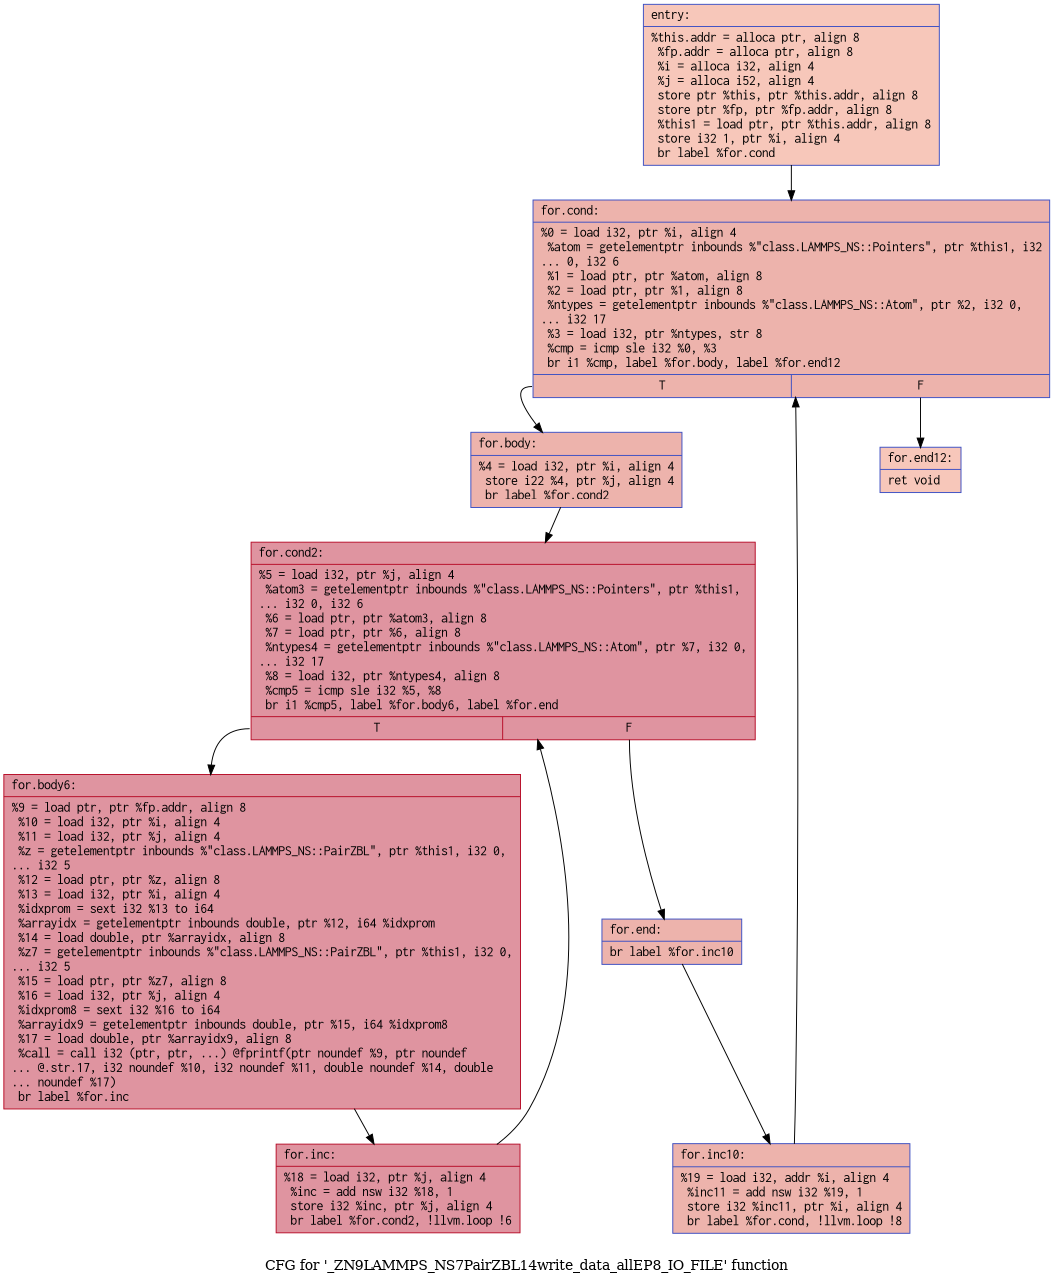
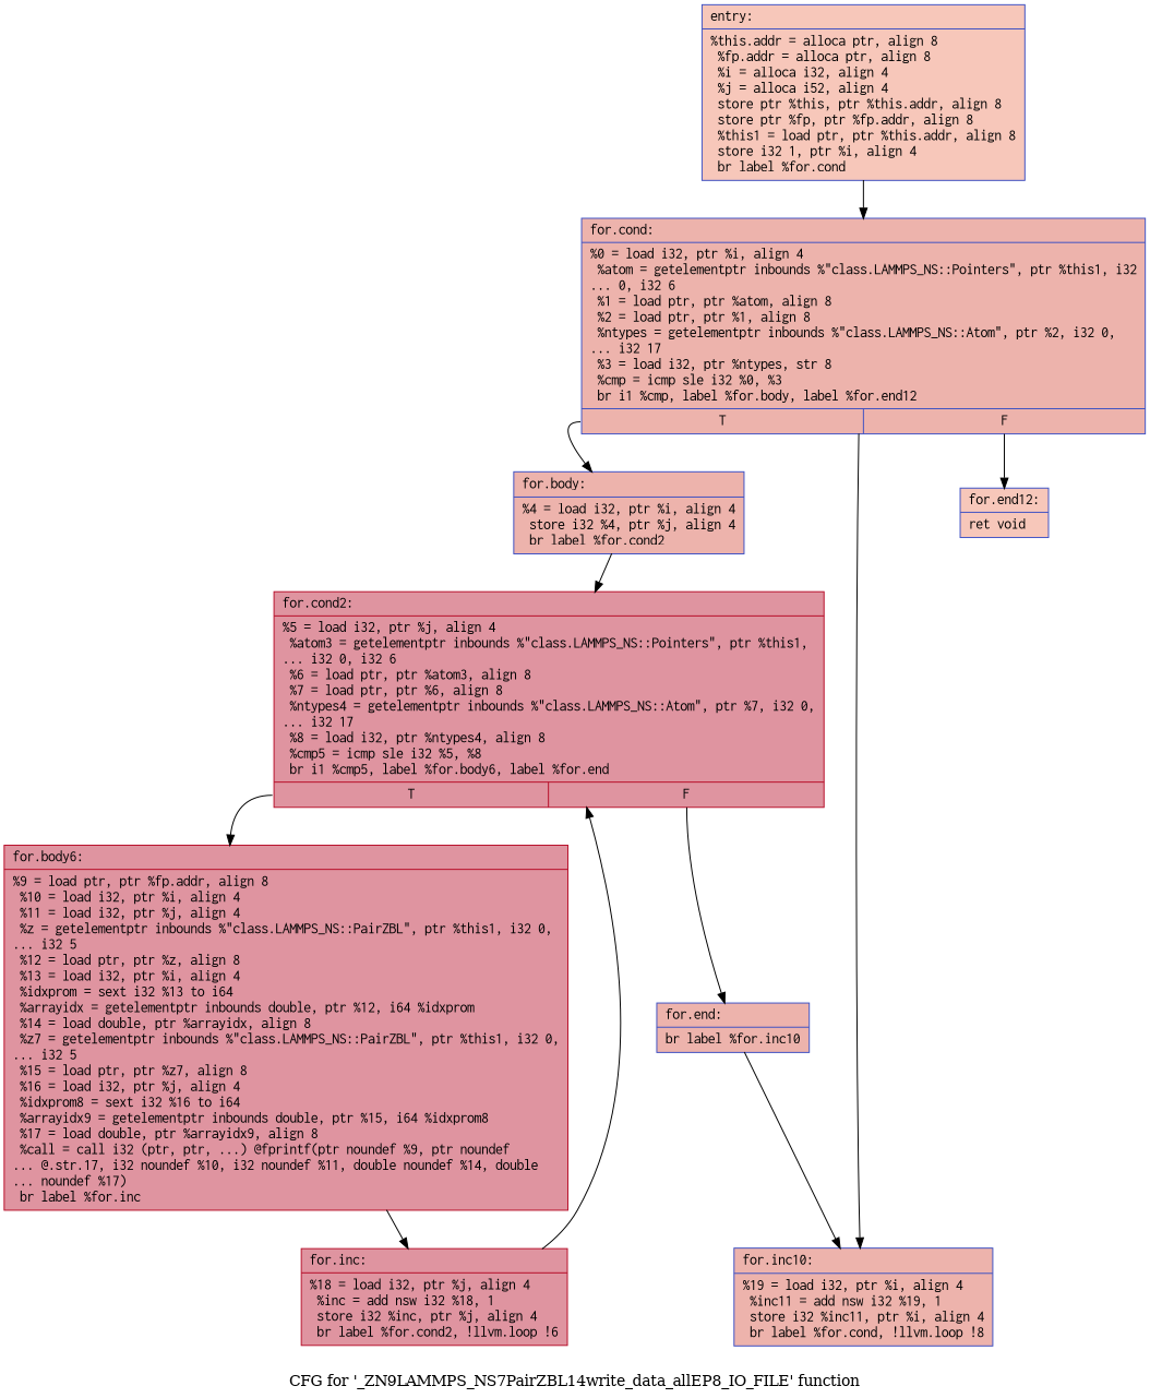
  digraph {
    label="CFG for '_ZN9LAMMPS_NS7PairZBL14write_data_allEP8_IO_FILE' function"
    node [color="#3d50c3ff" fillcolor="#d6524470" fontname=Courier shape=record style=filled]
    n1 [fillcolor="#ec7f6370" label="{entry:\l|  %this.addr = alloca ptr, align 8\l  %fp.addr = alloca ptr, align 8\l  %i = alloca i32, align 4\l  %j = alloca i52, align 4\l  store ptr %this, ptr %this.addr, align 8\l  store ptr %fp, ptr %fp.addr, align 8\l  %this1 = load ptr, ptr %this.addr, align 8\l  store i32 1, ptr %i, align 4\l  br label %for.cond\l}"]
    n2 [label="{for.cond:\l|  %0 = load i32, ptr %i, align 4\l  %atom = getelementptr inbounds %\"class.LAMMPS_NS::Pointers\", ptr %this1, i32\l... 0, i32 6\l  %1 = load ptr, ptr %atom, align 8\l  %2 = load ptr, ptr %1, align 8\l  %ntypes = getelementptr inbounds %\"class.LAMMPS_NS::Atom\", ptr %2, i32 0,\l... i32 17\l  %3 = load i32, ptr %ntypes, str 8\l  %cmp = icmp sle i32 %0, %3\l  br i1 %cmp, label %for.body, label %for.end12\l|{<s0>T|<s1>F}}"]
-   n3 [label="{for.body:\l|  %4 = load i32, ptr %i, align 4\l  store i22 %4, ptr %j, align 4\l  br label %for.cond2\l}"]
+   n3 [label="{for.body:\l|  %4 = load i32, ptr %i, align 4\l  store i32 %4, ptr %j, align 4\l  br label %for.cond2\l}"]
    n4 [fillcolor="#ec7f6370" label="{for.end12:\l|  ret void\l}"]
    n5 [color="#b70d28ff" fillcolor="#b70d2870" label="{for.cond2:\l|  %5 = load i32, ptr %j, align 4\l  %atom3 = getelementptr inbounds %\"class.LAMMPS_NS::Pointers\", ptr %this1,\l... i32 0, i32 6\l  %6 = load ptr, ptr %atom3, align 8\l  %7 = load ptr, ptr %6, align 8\l  %ntypes4 = getelementptr inbounds %\"class.LAMMPS_NS::Atom\", ptr %7, i32 0,\l... i32 17\l  %8 = load i32, ptr %ntypes4, align 8\l  %cmp5 = icmp sle i32 %5, %8\l  br i1 %cmp5, label %for.body6, label %for.end\l|{<s0>T|<s1>F}}"]
    n6 [color="#b70d28ff" fillcolor="#b70d2870" label="{for.body6:\l|  %9 = load ptr, ptr %fp.addr, align 8\l  %10 = load i32, ptr %i, align 4\l  %11 = load i32, ptr %j, align 4\l  %z = getelementptr inbounds %\"class.LAMMPS_NS::PairZBL\", ptr %this1, i32 0,\l... i32 5\l  %12 = load ptr, ptr %z, align 8\l  %13 = load i32, ptr %i, align 4\l  %idxprom = sext i32 %13 to i64\l  %arrayidx = getelementptr inbounds double, ptr %12, i64 %idxprom\l  %14 = load double, ptr %arrayidx, align 8\l  %z7 = getelementptr inbounds %\"class.LAMMPS_NS::PairZBL\", ptr %this1, i32 0,\l... i32 5\l  %15 = load ptr, ptr %z7, align 8\l  %16 = load i32, ptr %j, align 4\l  %idxprom8 = sext i32 %16 to i64\l  %arrayidx9 = getelementptr inbounds double, ptr %15, i64 %idxprom8\l  %17 = load double, ptr %arrayidx9, align 8\l  %call = call i32 (ptr, ptr, ...) @fprintf(ptr noundef %9, ptr noundef\l... @.str.17, i32 noundef %10, i32 noundef %11, double noundef %14, double\l... noundef %17)\l  br label %for.inc\l}"]
    n7 [label="{for.end:\l|  br label %for.inc10\l}"]
    n8 [color="#b70d28ff" fillcolor="#b70d2870" label="{for.inc:\l|  %18 = load i32, ptr %j, align 4\l  %inc = add nsw i32 %18, 1\l  store i32 %inc, ptr %j, align 4\l  br label %for.cond2, !llvm.loop !6\l}"]
-   n9 [label="{for.inc10:\l|  %19 = load i32, addr %i, align 4\l  %inc11 = add nsw i32 %19, 1\l  store i32 %inc11, ptr %i, align 4\l  br label %for.cond, !llvm.loop !8\l}"]
+   n9 [label="{for.inc10:\l|  %19 = load i32, ptr %i, align 4\l  %inc11 = add nsw i32 %19, 1\l  store i32 %inc11, ptr %i, align 4\l  br label %for.cond, !llvm.loop !8\l}"]
    n1 -> n2
    n2 -> n3 [tailport=s0]
    n2 -> n4 [tailport=s1]
    n3 -> n5
    n5 -> n6 [tailport=s0]
    n5 -> n7 [tailport=s1]
    n6 -> n8
    n7 -> n9
    n8 -> n5
-   n9 -> n2
+   n2 -> n9
  }
